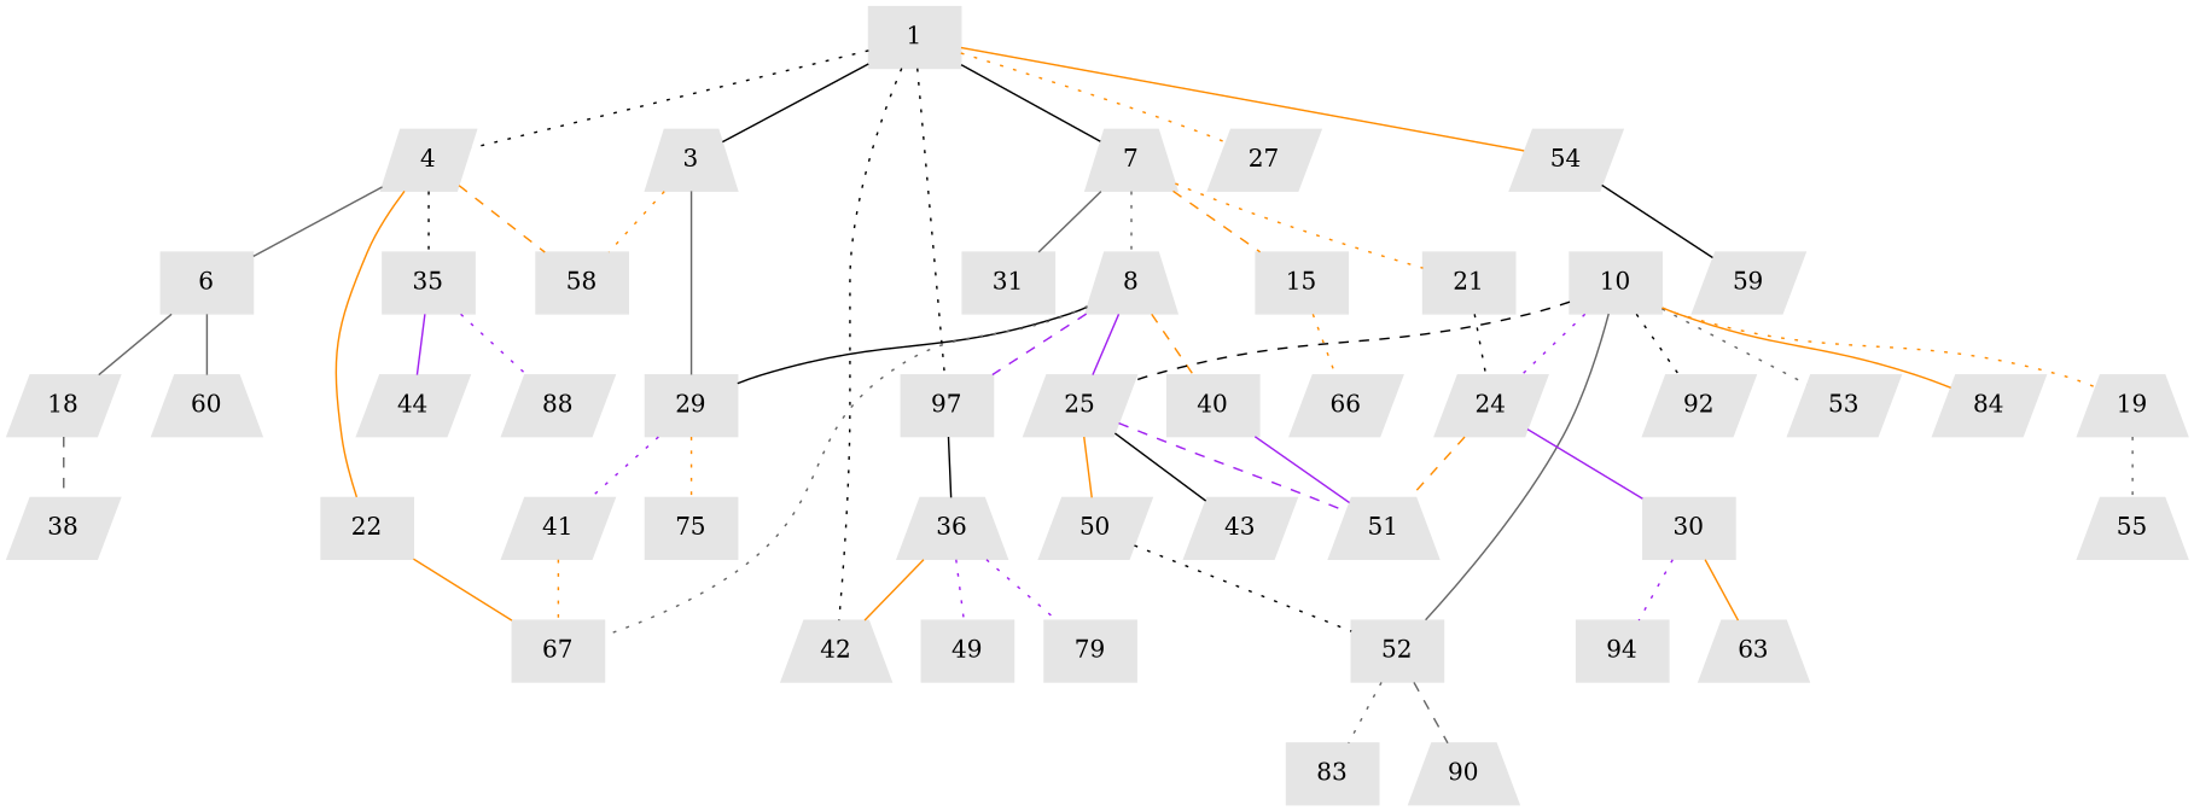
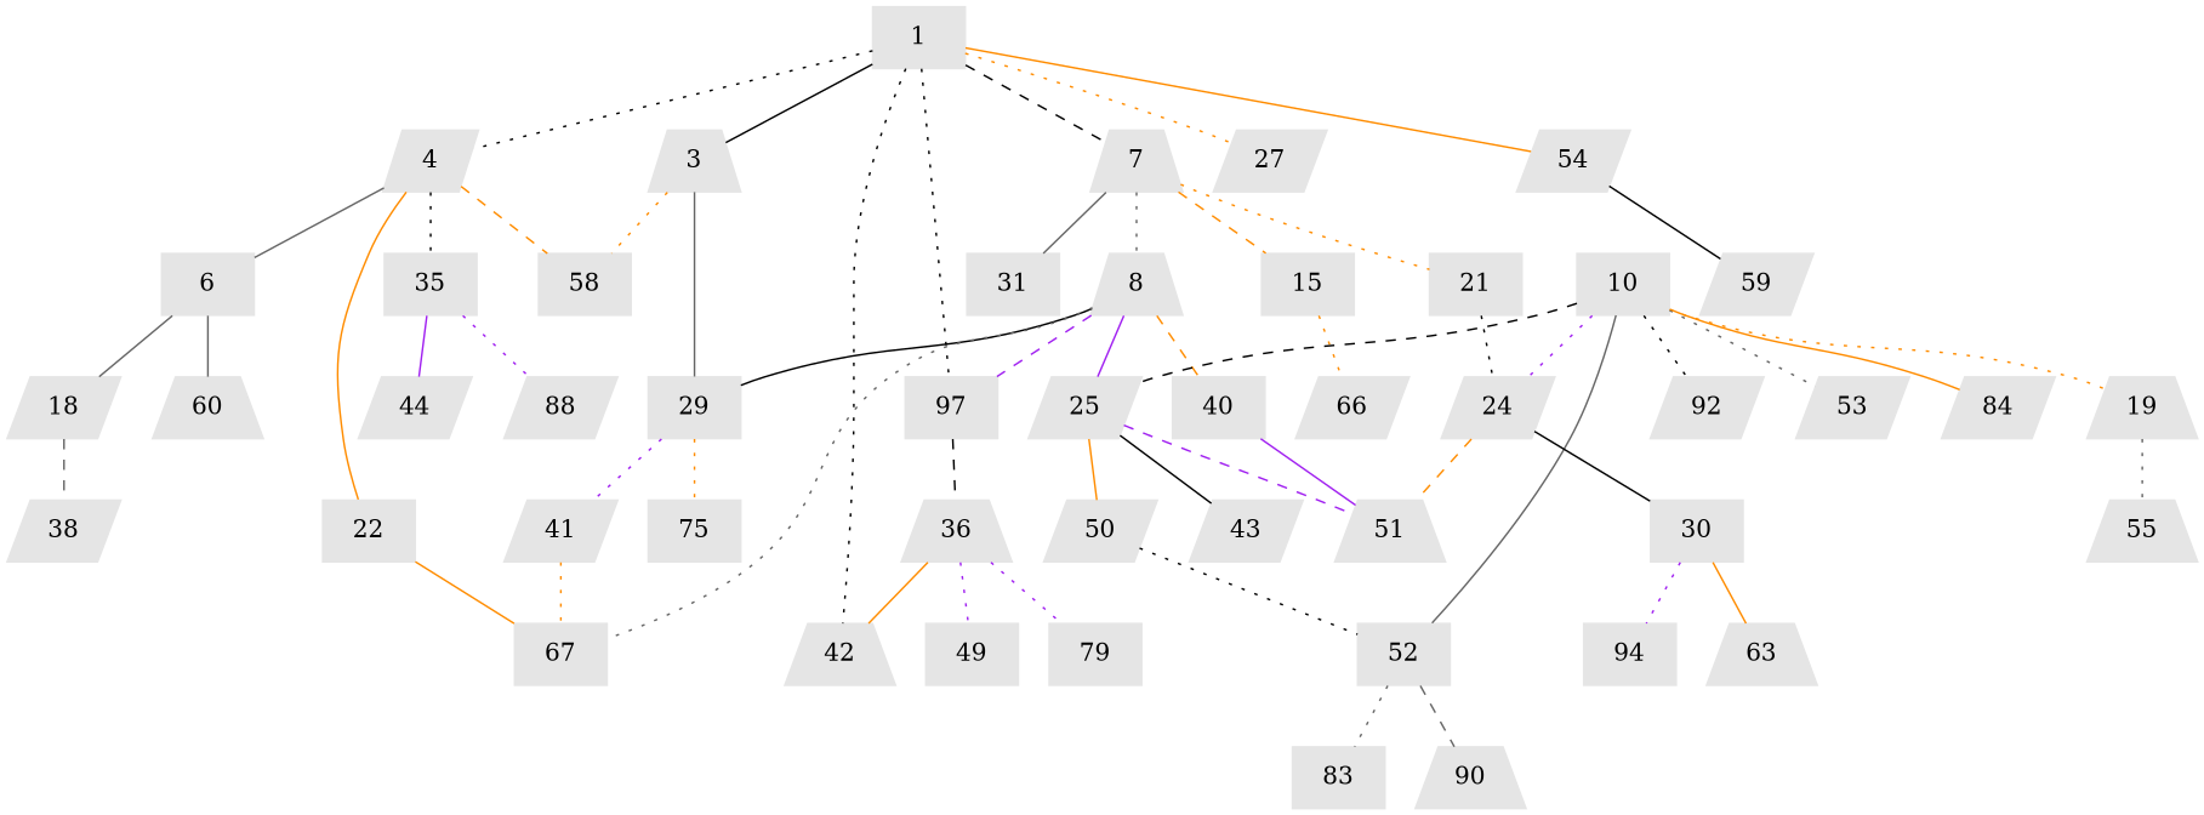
  graph {
    node [color=gray90 shape=box style=filled]
    edge [color=darkorange style=dotted]
    1 [super="+2+5"]
    3 [shape=trapezium super="+91+13+62"]
    4 [shape=parallelogram super="+32+82"]
    7 [shape=trapezium super="+9"]
    n5 [label=97 super="+34+64"]
    27 [shape=parallelogram]
    42 [shape=trapezium]
    54 [shape=parallelogram super="+61"]
    29 [super="+76+33"]
    58
    6 [super="+12"]
    22
    35
    8 [shape=trapezium super="+26+11+37"]
    15 [super="+80+48+65"]
    21 [super="+72"]
    31 [super="+46"]
    36 [shape=trapezium]
    59 [shape=parallelogram super="+95"]
    10 [super="+45+14"]
    25 [shape=parallelogram super="+86+87"]
    19 [shape=trapezium super="+20"]
    24 [shape=parallelogram super="+28"]
    52 [super="+74+77"]
    53 [shape=parallelogram]
    84 [shape=parallelogram]
    92 [shape=parallelogram]
    41 [shape=parallelogram super="+56"]
    75 [super="+96"]
    18 [shape=parallelogram super="+69"]
    60 [shape=trapezium super="+85"]
    67 [super="+78"]
    44 [shape=parallelogram]
    88 [shape=parallelogram]
    38 [shape=parallelogram]
    40 [super="+73"]
    66 [shape=parallelogram]
    51 [shape=trapezium]
    43 [shape=parallelogram]
    50 [shape=parallelogram]
    55 [shape=trapezium]
    30 [super="+39"]
    83
    90 [shape=trapezium]
    49
    79
    63 [shape=trapezium]
    94
    1 -- 3 [color=black style=solid]
    1 -- 4 [color=black]
-   1 -- 7 [color=black style=solid]
+   1 -- 7 [color=black style=dashed]
    1 -- n5 [color=black]
    1 -- 27
    1 -- 42 [color=black]
    1 -- 54 [style=solid]
    3 -- 29 [color=gray40 style=solid]
    3 -- 58
    4 -- 58 [style=dashed]
    4 -- 6 [color=gray40 style=solid]
    4 -- 22 [style=solid]
    4 -- 35 [color=black]
    7 -- 8 [color=gray40 weight=2]
    7 -- 15 [style=dashed]
    7 -- 21
    7 -- 31 [color=gray40 style=solid]
-   n5 -- 36 [color=black style=solid]
+   n5 -- 36 [color=black style=dashed]
    54 -- 59 [color=black style=solid]
    29 -- 41 [color=purple]
    29 -- 75
    6 -- 18 [color=gray40 style=solid]
    6 -- 60 [color=gray40 style=solid]
    22 -- 67 [style=solid]
    35 -- 44 [color=purple style=solid]
    35 -- 88 [color=purple]
    8 -- n5 [color=purple style=dashed]
    8 -- 29 [color=black style=solid]
    8 -- 25 [color=purple style=solid]
    8 -- 67 [color=gray40]
    8 -- 40 [style=dashed]
    15 -- 66
    21 -- 24 [color=black]
    36 -- 42 [style=solid]
    36 -- 49 [color=purple]
    36 -- 79 [color=purple]
    10 -- 25 [color=black style=dashed]
    10 -- 19
    10 -- 24 [color=purple]
    10 -- 52 [color=gray40 style=solid]
    10 -- 53 [color=gray40]
    10 -- 84 [style=solid]
    10 -- 92 [color=black]
    25 -- 51 [color=purple style=dashed]
    25 -- 43 [color=black style=solid]
    25 -- 50 [style=solid]
    19 -- 55 [color=gray40]
    24 -- 51 [style=dashed]
-   24 -- 30 [color=purple style=solid]
+   24 -- 30 [color=black style=solid]
    52 -- 83 [color=gray40]
    52 -- 90 [color=gray40 style=dashed]
    41 -- 67
    18 -- 38 [color=gray40 style=dashed]
    40 -- 51 [color=purple style=solid]
    50 -- 52 [color=black]
    30 -- 63 [style=solid]
    30 -- 94 [color=purple]
  }
